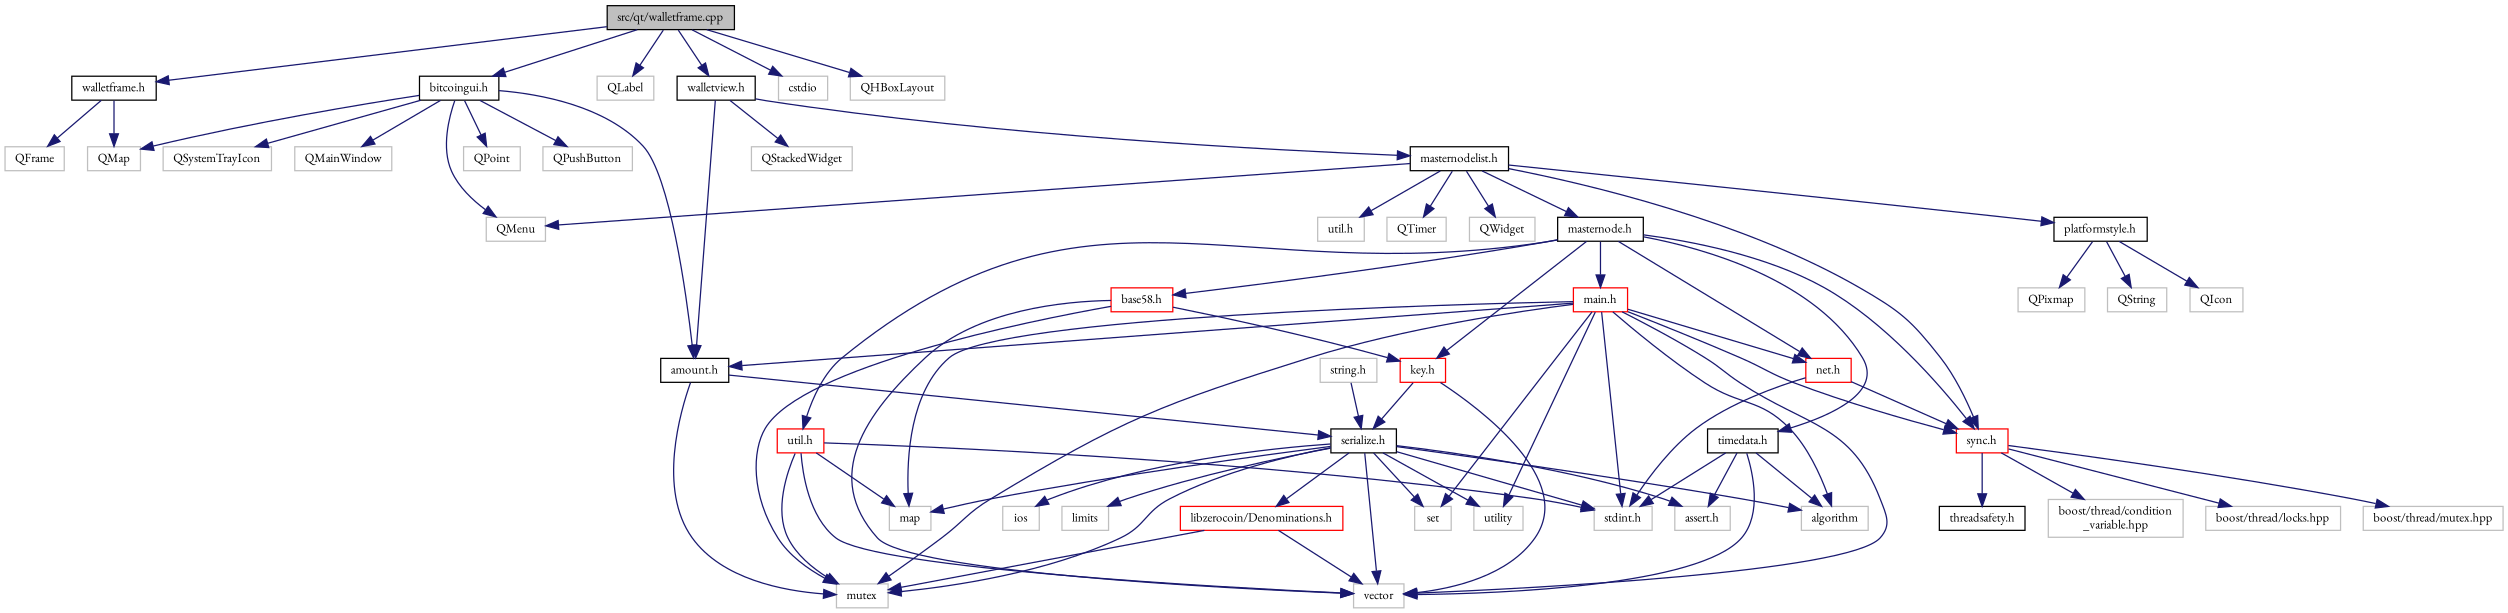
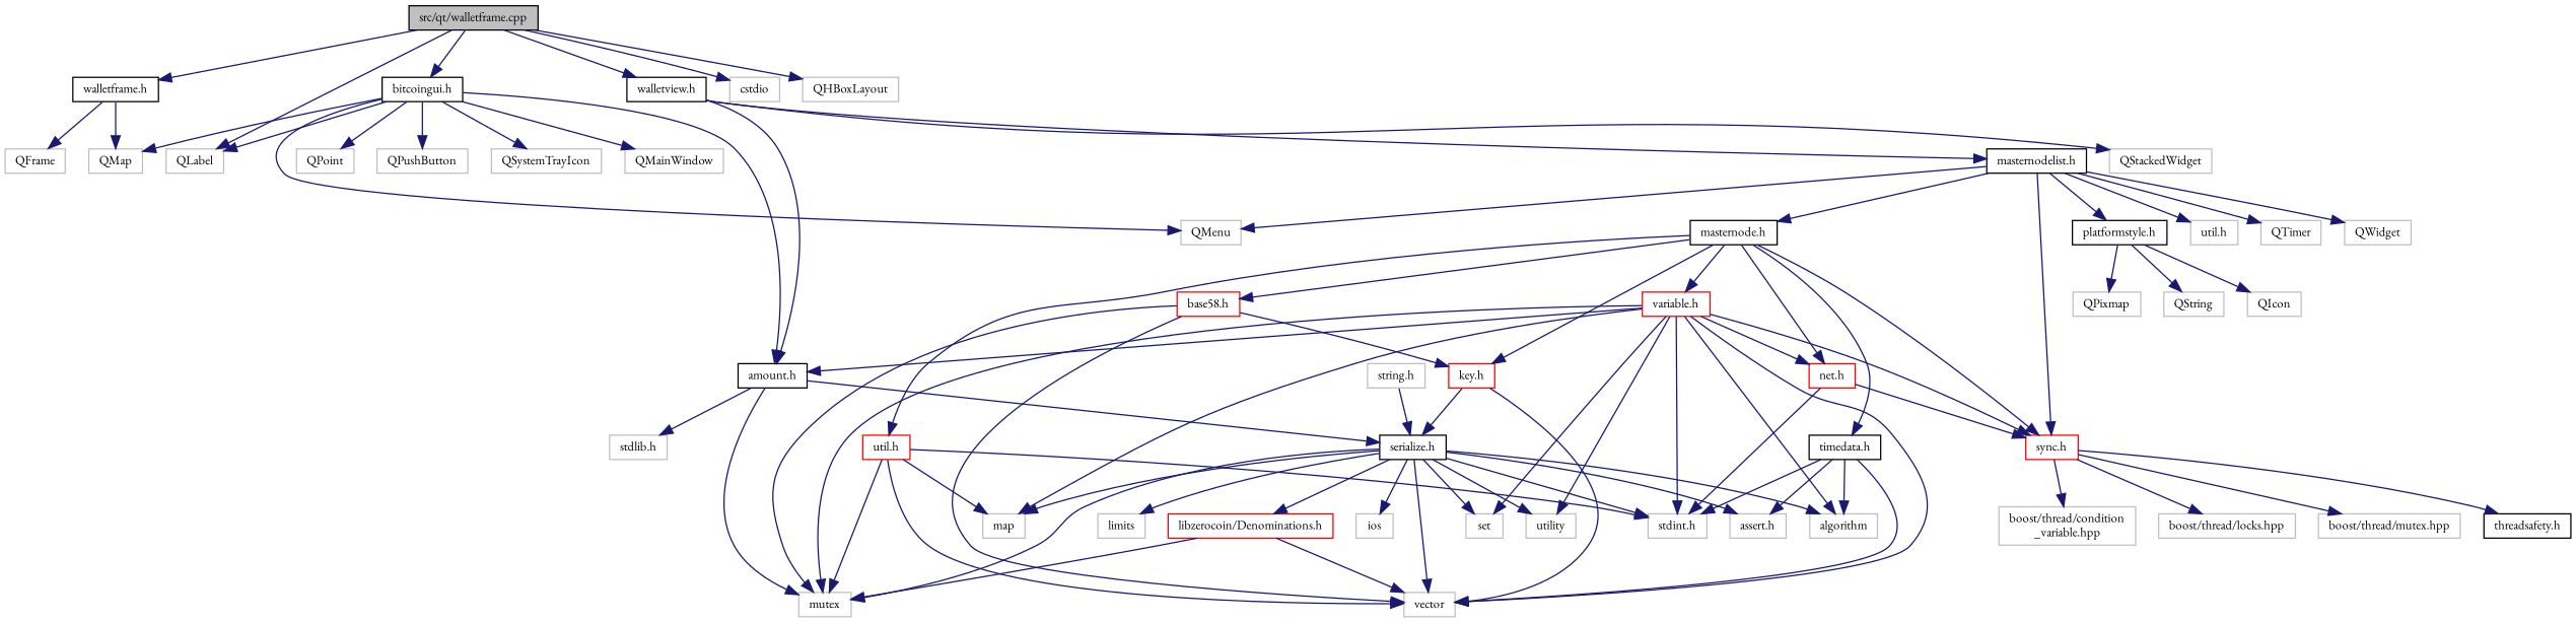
  digraph {
    fontname="EB Garamond"
    node [color=grey75 fillcolor=white fontname="EB Garamond" fontsize=10 shape=record style=filled]
    edge [color=midnightblue fontname="EB Garamond" fontsize=10 labelfontname=Helvetica labelfontsize=10 style=solid]
    n1 [color=black fillcolor=grey75 fontcolor=black height=0.2 label="src/qt/walletframe.cpp" width=0.4]
    n2 [color=black height=0.2 label="walletframe.h" width=0.4]
    n3 [color=black height=0.2 label="bitcoingui.h" width=0.4]
    n4 [height=0.2 label=QLabel width=0.4]
    n5 [color=black height=0.2 label="walletview.h" width=0.4]
    n6 [height=0.2 label=cstdio width=0.4]
    n7 [height=0.2 label=QHBoxLayout width=0.4]
    n8 [height=0.2 label=QFrame width=0.4]
    n9 [height=0.2 label=QMap width=0.4]
    n10 [color=black height=0.2 label="amount.h" width=0.4]
    n11 [height=0.2 label=QMainWindow width=0.4]
    n12 [height=0.2 label=QMenu width=0.4]
    n13 [height=0.2 label=QPoint width=0.4]
    n14 [height=0.2 label=QPushButton width=0.4]
    n15 [height=0.2 label=QSystemTrayIcon width=0.4]
    n16 [color=black height=0.2 label="masternodelist.h" width=0.4]
    n17 [height=0.2 label=QStackedWidget width=0.4]
    n18 [color=black height=0.2 label="serialize.h" width=0.4]
    n19 [height=0.2 label=mutex width=0.4]
+   n20 [height=0.2 label="stdlib.h" width=0.4]
    n21 [height=0.2 label=algorithm width=0.4]
    n22 [height=0.2 label="assert.h" width=0.4]
    n23 [height=0.2 label=ios width=0.4]
    n24 [height=0.2 label=limits width=0.4]
    n25 [height=0.2 label=map width=0.4]
    n26 [height=0.2 label=set width=0.4]
    n27 [height=0.2 label="stdint.h" width=0.4]
    n28 [height=0.2 label=utility width=0.4]
    n29 [height=0.2 label=vector width=0.4]
    n30 [color=red height=0.2 label="libzerocoin/Denominations.h" width=0.4]
    n31 [height=0.2 label="string.h" width=0.4]
    n32 [color=black height=0.2 label="masternode.h" width=0.4]
    n33 [color=red height=0.2 label="sync.h" width=0.4]
    n34 [color=black height=0.2 label="platformstyle.h" width=0.4]
    n35 [height=0.2 label="util.h" width=0.4]
    n36 [height=0.2 label=QTimer width=0.4]
    n37 [height=0.2 label=QWidget width=0.4]
    n38 [color=red height=0.2 label="base58.h" width=0.4]
    n39 [color=red height=0.2 label="key.h" width=0.4]
-   n40 [color=red height=0.2 label="main.h" width=0.4]
+   n40 [color=red height=0.2 label="variable.h" width=0.4]
    n41 [color=red height=0.2 label="net.h" width=0.4]
    n42 [color=black height=0.2 label="timedata.h" width=0.4]
    n43 [color=red height=0.2 label="util.h" width=0.4]
    n44 [color=black height=0.2 label="threadsafety.h" width=0.4]
    n45 [height=0.2 label="boost/thread/condition\l_variable.hpp" width=0.4]
    n46 [height=0.2 label="boost/thread/locks.hpp" width=0.4]
    n47 [height=0.2 label="boost/thread/mutex.hpp" width=0.4]
    n48 [height=0.2 label=QIcon width=0.4]
    n49 [height=0.2 label=QPixmap width=0.4]
    n50 [height=0.2 label=QString width=0.4]
    n1 -> n2
    n1 -> n3
    n1 -> n4
    n1 -> n5
    n1 -> n6
    n1 -> n7
    n2 -> n8
    n2 -> n9
+   n3 -> n4
    n3 -> n9
    n3 -> n10
    n3 -> n11
    n3 -> n12
    n3 -> n13
    n3 -> n14
    n3 -> n15
    n5 -> n10
    n5 -> n16
    n5 -> n17
    n10 -> n18
    n10 -> n19
+   n10 -> n20
    n16 -> n12
    n16 -> n32
    n16 -> n33
    n16 -> n34
    n16 -> n35
    n16 -> n36
    n16 -> n37
    n18 -> n19
    n18 -> n21
    n18 -> n22
    n18 -> n23
    n18 -> n24
    n18 -> n25
    n18 -> n26
    n18 -> n27
    n18 -> n28
    n18 -> n29
    n18 -> n30
    n30 -> n19
    n30 -> n29
    n31 -> n18
    n32 -> n33
    n32 -> n38
    n32 -> n39
    n32 -> n40
    n32 -> n41
    n32 -> n42
    n32 -> n43
    n33 -> n44
    n33 -> n45
    n33 -> n46
    n33 -> n47
    n34 -> n48
    n34 -> n49
    n34 -> n50
    n38 -> n19
    n38 -> n29
    n38 -> n39
    n39 -> n18
    n39 -> n29
    n40 -> n10
    n40 -> n19
    n40 -> n21
    n40 -> n25
    n40 -> n26
    n40 -> n27
    n40 -> n28
    n40 -> n29
    n40 -> n33
    n40 -> n41
    n41 -> n27
    n41 -> n33
    n42 -> n21
    n42 -> n22
    n42 -> n27
    n42 -> n29
    n43 -> n19
    n43 -> n25
    n43 -> n27
    n43 -> n29
  }
